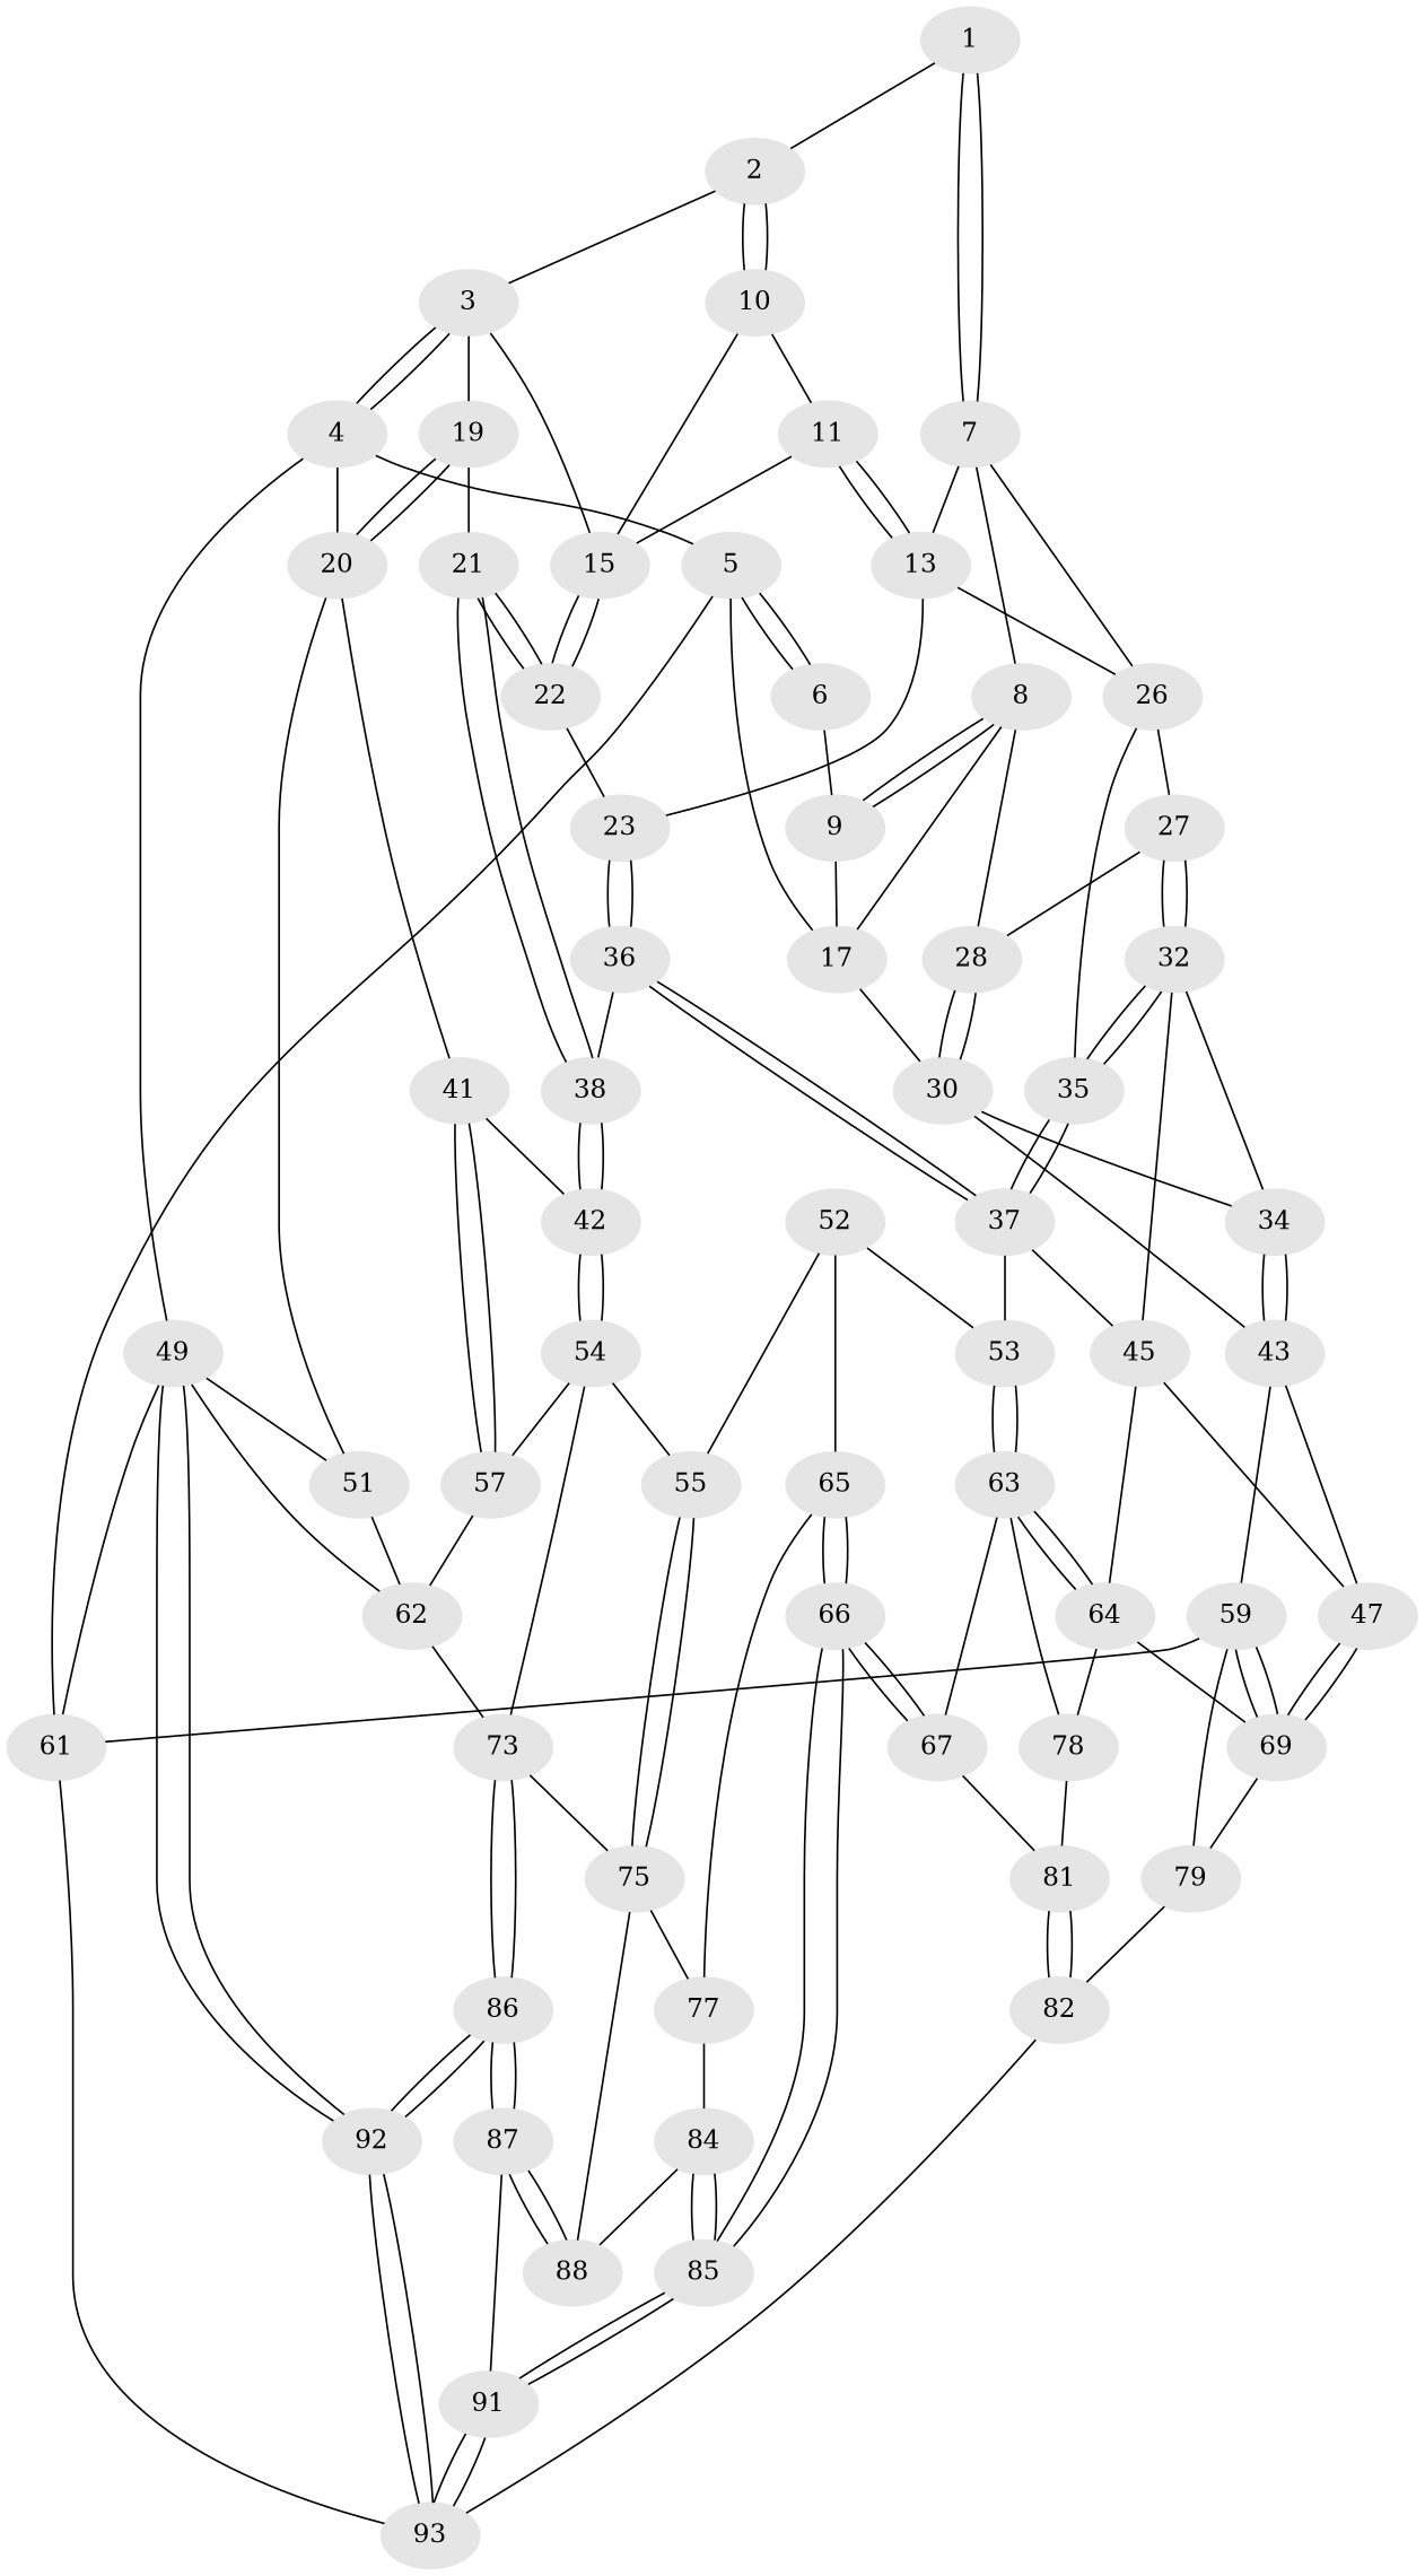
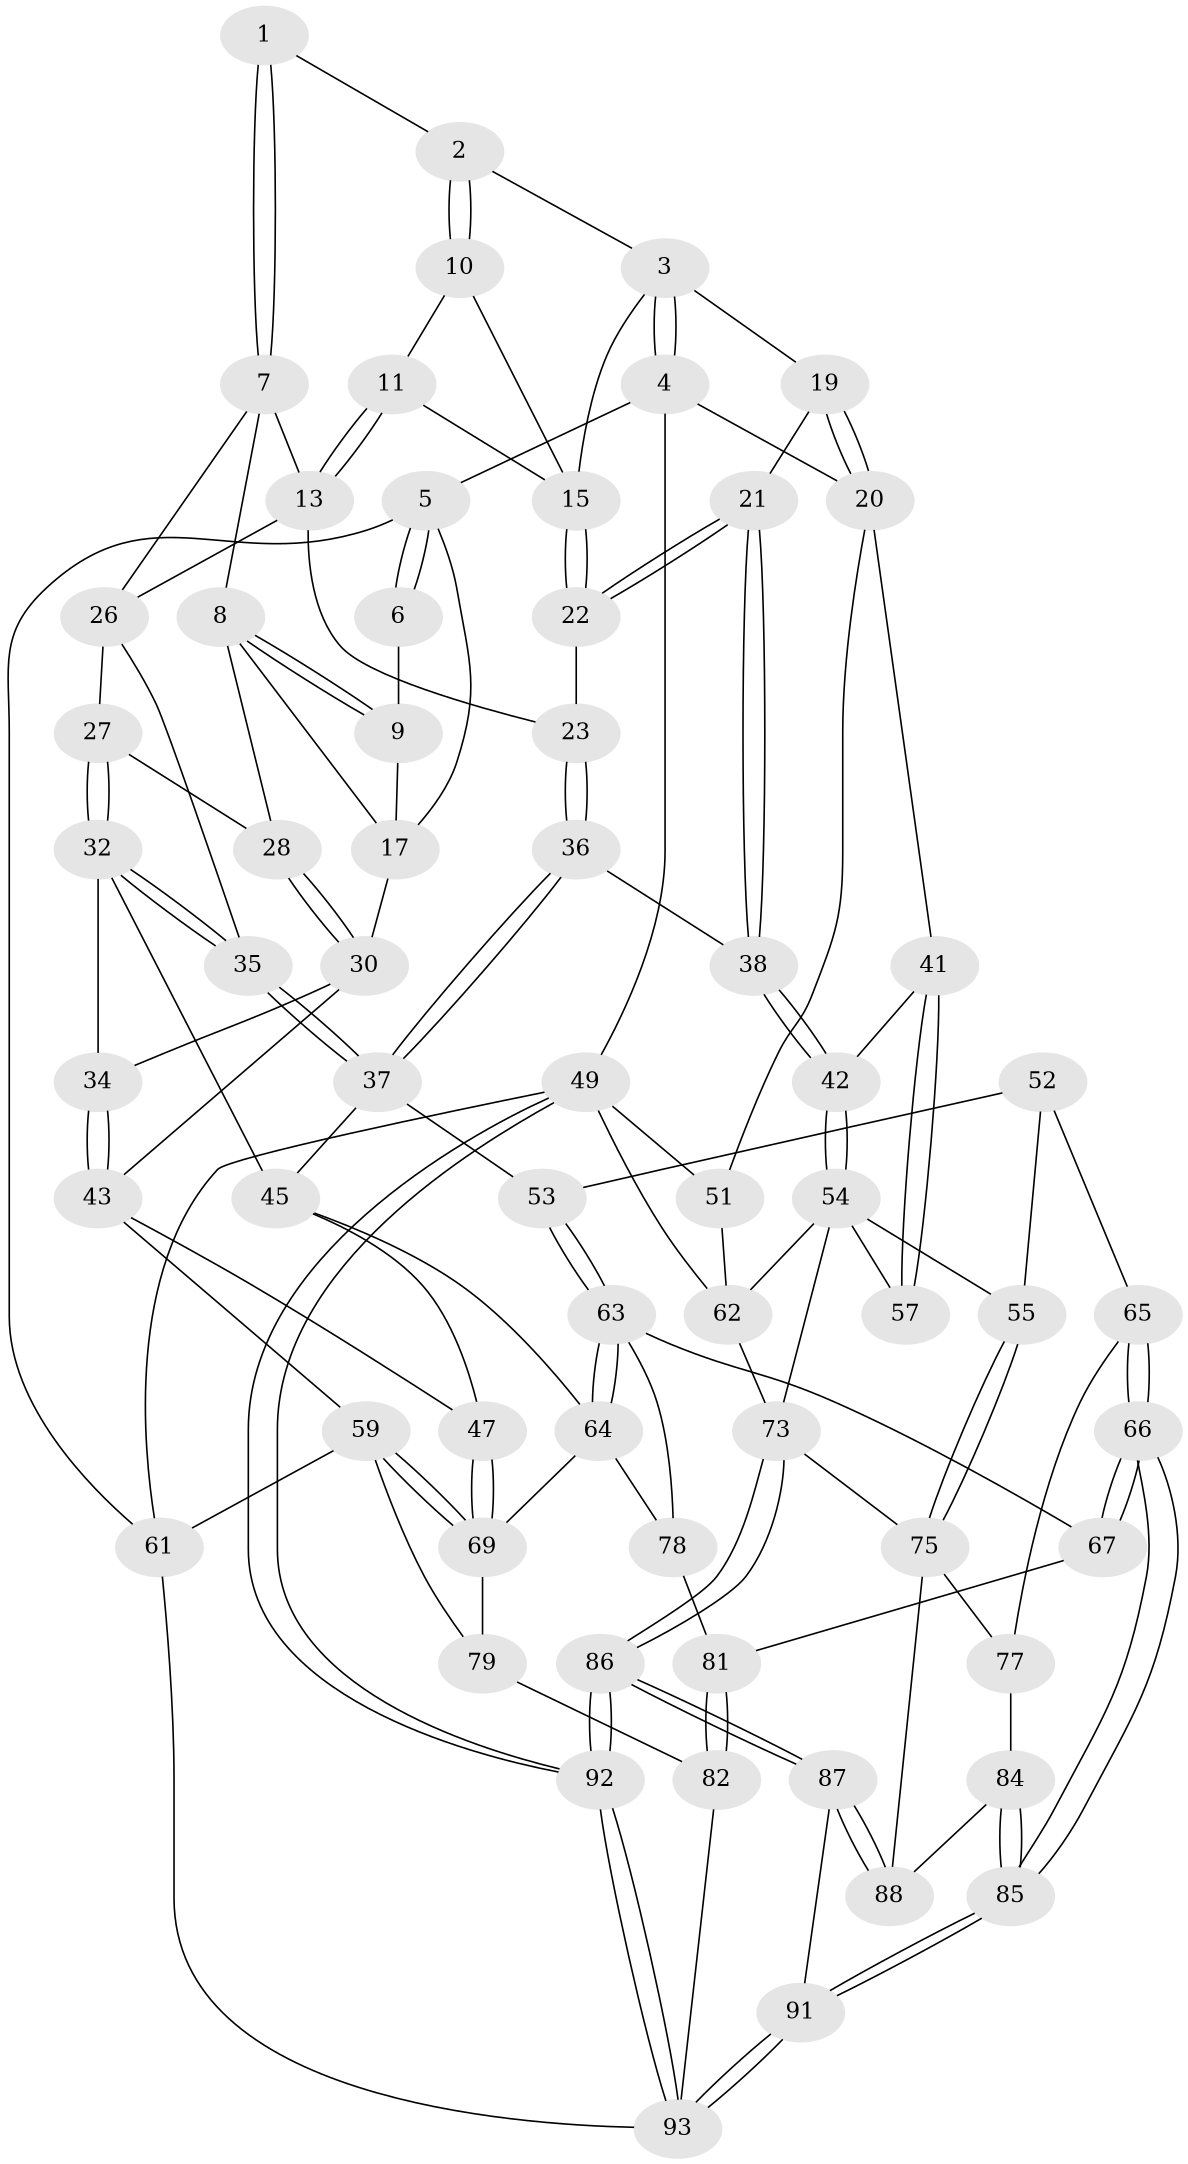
  graph {
    fontname="DejaVu Serif"
    node [color=gray90 fontname="DejaVu Serif" style=filled]
    edge [fontname="DejaVu Serif"]
    1
    2
    7 [super="+13"]
    3 [super="+14"]
    10
    8 [super="+25"]
    n7 [label=13 super="+24"]
    26 [super="+29"]
    4
    15 [super="+16"]
    19
    11
    5
    20 [super="+40"]
    49 [super="+50"]
    22
    21
    6
    17 [super="+18"]
    61
    41
    51
    62 [super="+72"]
    92
    9
    30 [super="+31"]
    93 [super="+94"]
    28
    23
    27
    35
    36
    34
    43 [super="+44"]
    38 [super="+39"]
    42
    57
    37 [super="+48"]
    32 [super="+33"]
    45 [super="+46"]
    47
    59 [super="+60"]
    64 [super="+70"]
    53
    63 [super="+68"]
    54 [super="+58"]
    52 [super="+56"]
    55
    65
    73 [super="+74"]
    69 [super="+71"]
    79
    78 [super="+80"]
    75 [super="+76"]
    66
    77
    67
    86
    88 [super="+89"]
    82
    81 [super="+83"]
    85
    84
    91
    87 [super="+90"]
    1 -- 2
    1 -- 7
    1 -- 7
    2 -- 3
    2 -- 10
    2 -- 10
    7 -- 8
    7 -- n7
    7 -- 26
    3 -- 4
    3 -- 4
    3 -- 15
    3 -- 19
    10 -- 15
    10 -- 11
    8 -- 17
    8 -- 9
    8 -- 9
    8 -- 28
    n7 -- 26
    n7 -- 23
    26 -- 27
    26 -- 35
    4 -- 5
    4 -- 20
    4 -- 49
    15 -- 22
    15 -- 22
    19 -- 20
    19 -- 20
    19 -- 21
    11 -- n7
    11 -- n7
    11 -- 15
    5 -- 6
    5 -- 6
    5 -- 17
    5 -- 61
    20 -- 41
    20 -- 51
    49 -- 61
    49 -- 51
    49 -- 62
    49 -- 92
    49 -- 92
    22 -- 23
    21 -- 22
    21 -- 22
    21 -- 38
    21 -- 38
    6 -- 9
    17 -- 30
    61 -- 93
    41 -- 42
    41 -- 57
    41 -- 57
    51 -- 62
    62 -- 73
    92 -- 93
    92 -- 93
    9 -- 17
    30 -- 34
    30 -- 43
    28 -- 30
    28 -- 30
    23 -- 36
    23 -- 36
    27 -- 28
    27 -- 32
    27 -- 32
    35 -- 37
    35 -- 37
    36 -- 38
    36 -- 37
    36 -- 37
    34 -- 43
    34 -- 43
    43 -- 47
    43 -- 59
    38 -- 42
    38 -- 42
    42 -- 54
    42 -- 54
-   57 -- 62
+   54 -- 62
    37 -- 45
    37 -- 53
    32 -- 35
    32 -- 35
    32 -- 34
    32 -- 45
    45 -- 47
    45 -- 64
    47 -- 69
    47 -- 69
    59 -- 61
    59 -- 69
    59 -- 69
    59 -- 79
    64 -- 69
    64 -- 78
    53 -- 63
    53 -- 63
    63 -- 64
    63 -- 64
    63 -- 78
    63 -- 67
    54 -- 57
    54 -- 55
    54 -- 73
    52 -- 53
    52 -- 55
    52 -- 65
    55 -- 75
    55 -- 75
    65 -- 66
    65 -- 66
    65 -- 77
    73 -- 75
    73 -- 86
    73 -- 86
    69 -- 79
    79 -- 82
    78 -- 81 [weight=2]
    75 -- 77
    75 -- 88
    66 -- 67
    66 -- 67
    66 -- 85
    66 -- 85
    77 -- 84
    67 -- 81
    86 -- 92
    86 -- 92
    86 -- 87
    86 -- 87
    82 -- 93
    81 -- 82
    81 -- 82
    85 -- 91
    85 -- 91
    84 -- 88
    84 -- 85
    84 -- 85
    91 -- 93
    91 -- 93
    87 -- 88 [weight=2]
    87 -- 88
    87 -- 91
  }
